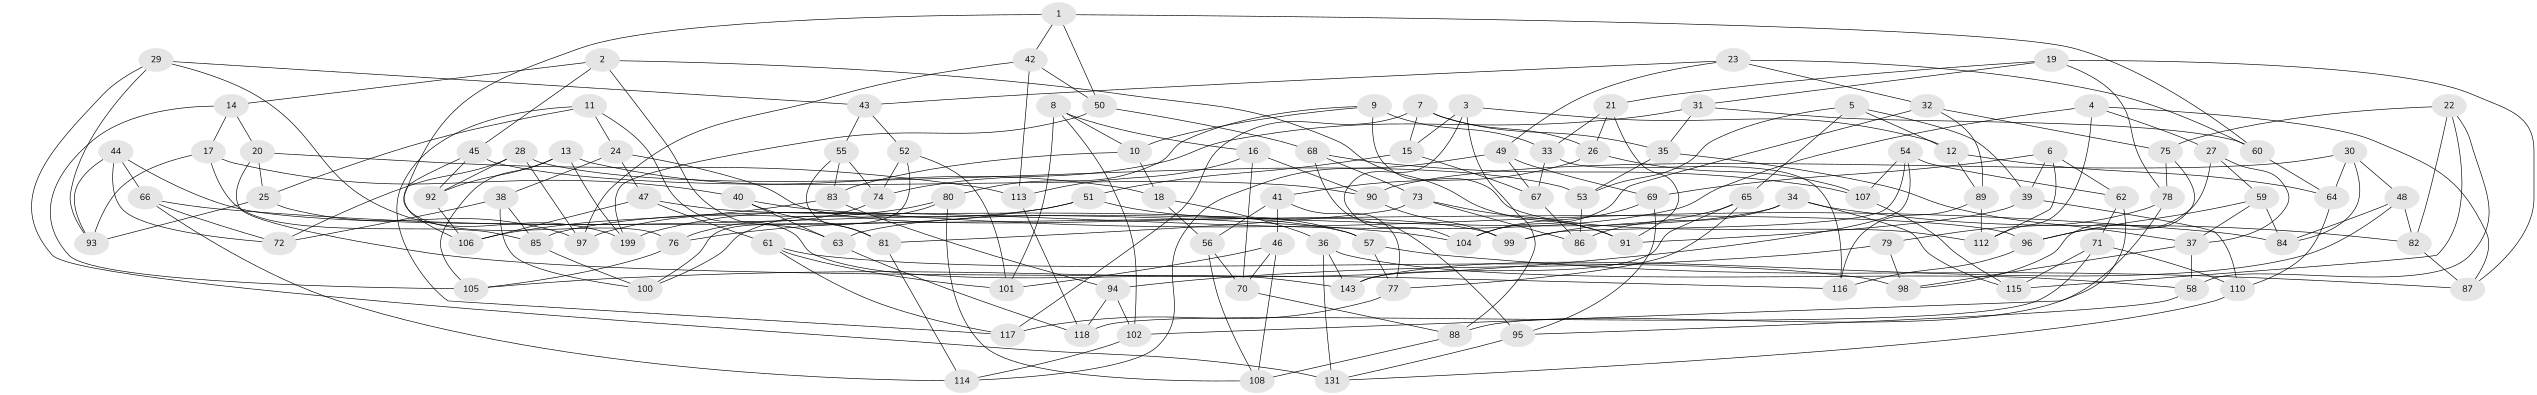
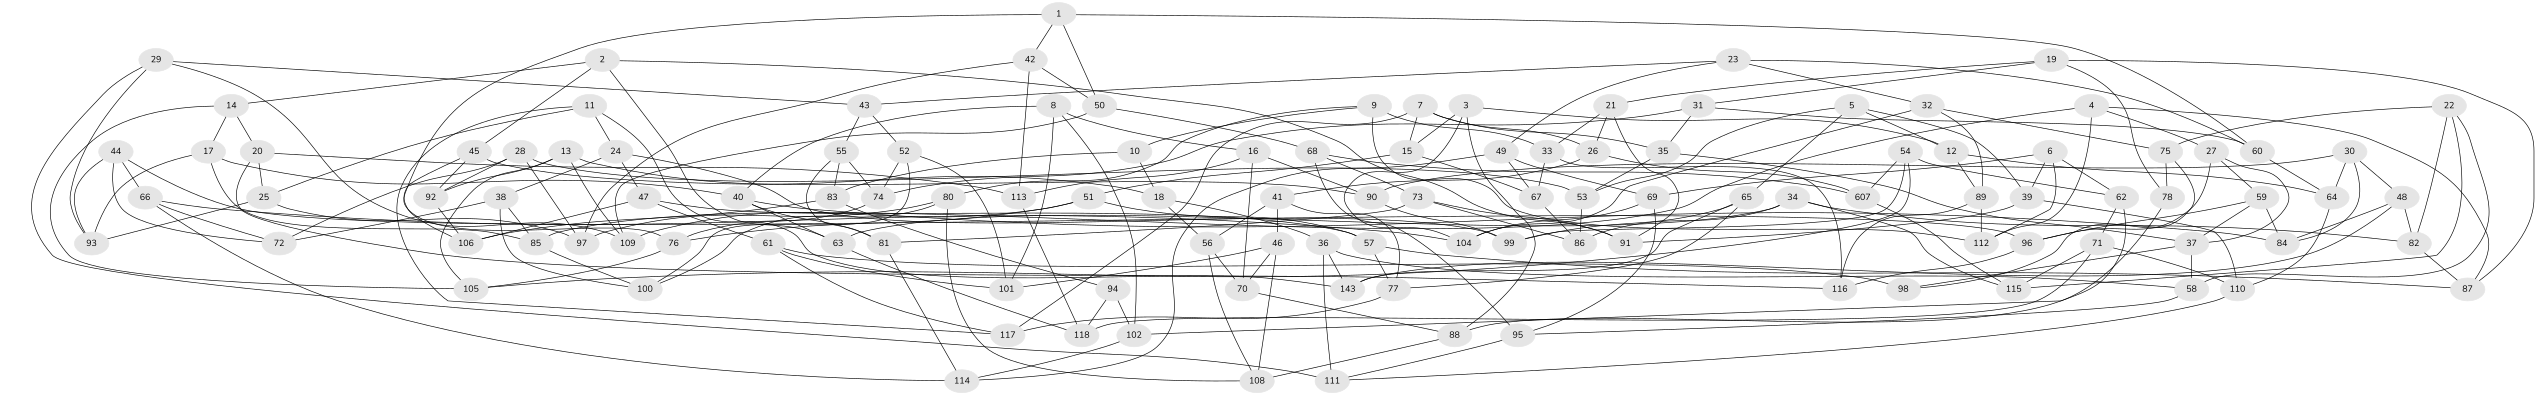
  graph {
    fontname=Nunito
    node [color=gray90 fontname=Nunito style=filled]
    edge [fontname=Nunito]
    1
    42
    50
    60
    76
    113
    97
-   109 [label=199]
+   109
    68
    64
    105
    2
    14
    45
    63
    91
    17
    20
    92
    90
    106
    118
    3
    12
    15
    88
    104
    89
    51
    67
    108
    4
    27
    85
    87
    112
    37
    59
    96
    100
    5
    39
    53
    65
    110
    86
    n47 [label=143]
    99
    77
    6
    62
    69
    71
    95
    7
    26
    35
    117
    41
-   107
+   107 [label=607]
    8
    10
    16
    101
    102
    18
    83
    70
    114
    9
    33
    80
    116
    36
    56
    94
    11
    24
    25
    38
    47
    93
    13
    40
    57
    84
    81
    58
-   111 [label=131]
+   111
    19
    21
    31
    78
    74
-   79
    22
    75
    82
    115
    98
    23
    32
    43
    49
    52
    55
    72
    61
    46
    28
    29
    30
    48
    34
    44
    66
    73
    54
    1 -- 42
    1 -- 50
    1 -- 60
    1 -- 76
    42 -- 50
    42 -- 113
    42 -- 97
    50 -- 109
    50 -- 68
    60 -- 64
    76 -- 105
    113 -- 118
    68 -- 95
    68 -- 107
    68 -- 73
    64 -- 110
    2 -- 14
    2 -- 45
    2 -- 63
    2 -- 91
    14 -- 105
    14 -- 17
    14 -- 20
    45 -- 92
    45 -- 90
    45 -- 106
    63 -- 118
    17 -- 85
    17 -- 93
    17 -- 40
    20 -- 113
    20 -- 116
    20 -- 25
    92 -- 106
    90 -- 99
    3 -- 12
    3 -- 15
    3 -- 88
    3 -- 104
    12 -- 64
    12 -- 89
    15 -- 51
    15 -- 67
    88 -- 108
    89 -- 112
    89 -- 116
    51 -- 76
    51 -- 109
    51 -- 57
    67 -- 86
    4 -- 27
    4 -- 85
    4 -- 87
    4 -- 112
    27 -- 37
    27 -- 59
    27 -- 96
    85 -- 100
    37 -- 58
    37 -- 98
    59 -- 37
    59 -- 96
    59 -- 84
    96 -- 116
    5 -- 12
    5 -- 39
    5 -- 53
    5 -- 65
    39 -- 91
    39 -- 110
    53 -- 86
    65 -- n47
    65 -- 99
    65 -- 77
    110 -- 111
    77 -- 117
    6 -- 112
    6 -- 39
    6 -- 62
    6 -- 69
    62 -- 88
    62 -- 71
    69 -- 104
    69 -- 95
    71 -- 118
    71 -- 110
    71 -- 115
    95 -- 111
    7 -- 15
    7 -- 26
    7 -- 35
    7 -- 117
    26 -- 41
    26 -- 107
    35 -- 37
    35 -- 53
    41 -- 77
    41 -- 56
    41 -- 46
    107 -- 115
-   8 -- 10
+   8 -- 40
    8 -- 16
    8 -- 101
    8 -- 102
    10 -- 18
    10 -- 83
    16 -- 113
    16 -- 90
    16 -- 70
    102 -- 114
    18 -- 36
    18 -- 56
    83 -- 106
    83 -- 94
    70 -- 88
    9 -- 112
    9 -- 10
    9 -- 33
    9 -- 80
    33 -- 67
    33 -- 116
    80 -- 97
    80 -- 108
    80 -- 100
    36 -- n47
    36 -- 58
    36 -- 111
    56 -- 108
    56 -- 70
    94 -- 118
    94 -- 102
    11 -- n47
    11 -- 117
    11 -- 24
    11 -- 25
    24 -- 99
    24 -- 38
    24 -- 47
    25 -- 97
    25 -- 93
    38 -- 85
    38 -- 100
    38 -- 72
    47 -- 106
    47 -- 57
    47 -- 61
    13 -- 109
    13 -- 105
    13 -- 92
    13 -- 18
    40 -- 63
    40 -- 84
    40 -- 81
    57 -- 87
    57 -- 77
    81 -- 114
    58 -- 95
    19 -- 87
    19 -- 21
    19 -- 31
    19 -- 78
    21 -- 91
    21 -- 26
    21 -- 33
    31 -- 60
    31 -- 35
    31 -- 74
    78 -- 102
-   78 -- 79
    74 -- 76
-   79 -- 94
-   79 -- 98
    22 -- 58
    22 -- 75
    22 -- 82
    22 -- 115
    75 -- 78
    75 -- 98
    82 -- 87
    23 -- 60
    23 -- 32
    23 -- 43
    23 -- 49
    32 -- 104
    32 -- 89
    32 -- 75
    43 -- 52
    43 -- 55
    49 -- 67
    49 -- 69
    49 -- 114
    52 -- 100
    52 -- 101
    52 -- 74
    55 -- 83
    55 -- 81
    55 -- 74
    61 -- 117
    61 -- 101
    61 -- 98
    46 -- 108
    46 -- 101
    46 -- 70
    28 -- 97
    28 -- 92
    28 -- 53
    28 -- 72
    29 -- 109
    29 -- 93
    29 -- 111
    29 -- 43
    30 -- 64
    30 -- 90
    30 -- 84
    30 -- 48
    48 -- n47
    48 -- 84
    48 -- 82
    34 -- 63
    34 -- 86
    34 -- 82
    34 -- 115
    44 -- 96
    44 -- 93
    44 -- 72
    44 -- 66
    66 -- 104
    66 -- 114
    66 -- 72
    73 -- 91
    73 -- 86
    73 -- 81
    54 -- 105
    54 -- 99
    54 -- 62
    54 -- 107
  }
